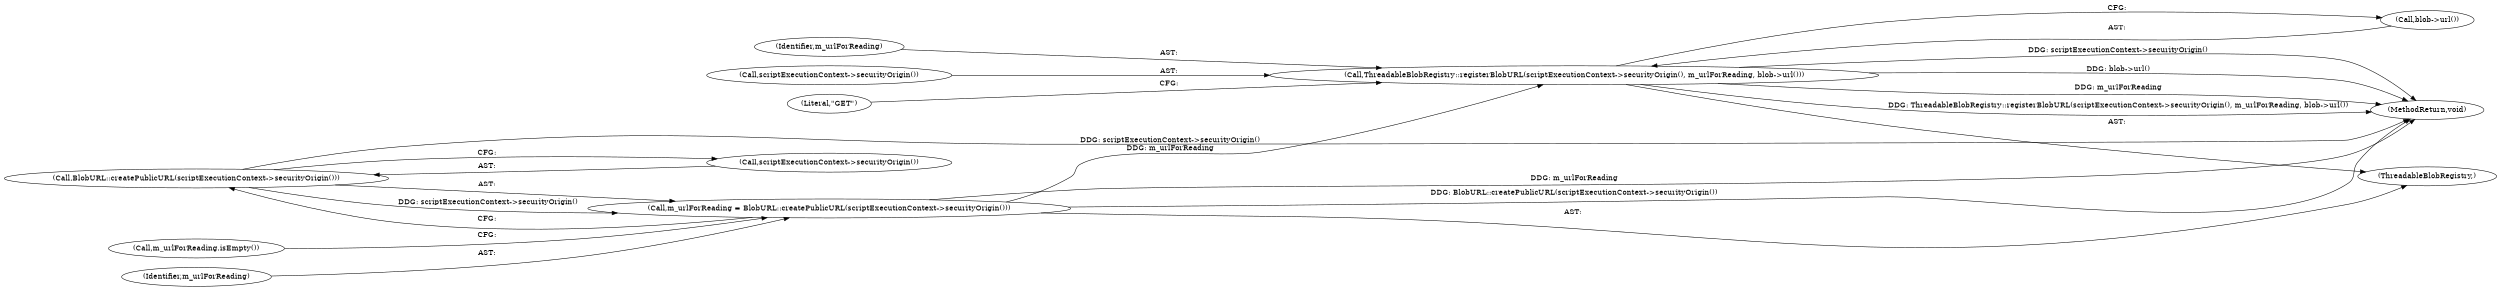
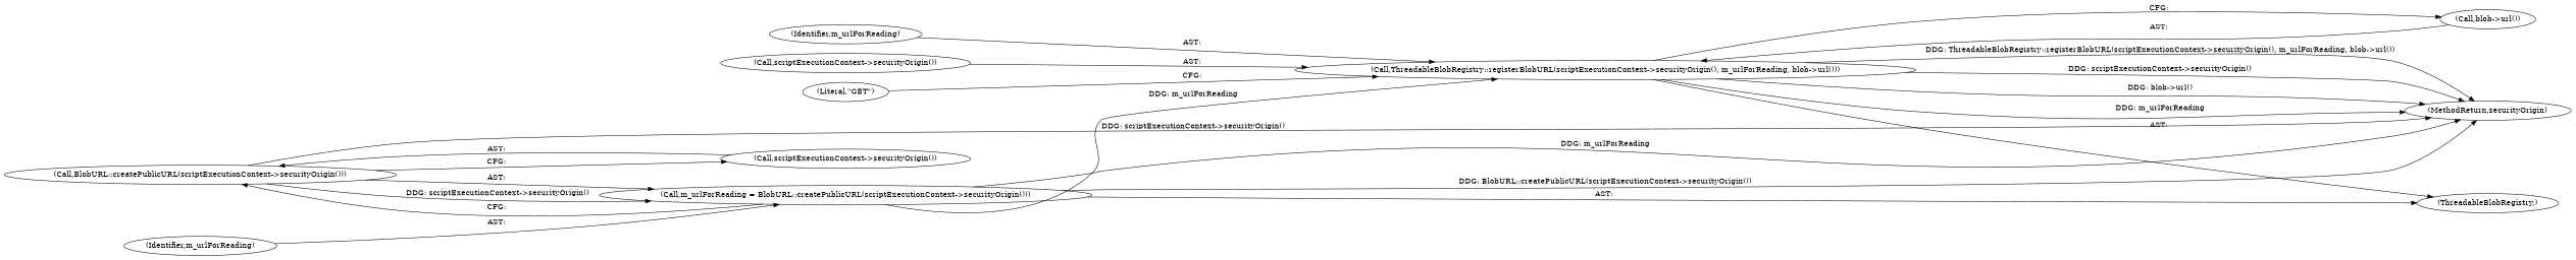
  digraph {
    rankdir=LR
    n1 [label="(Call,BlobURL::createPublicURL(scriptExecutionContext->securityOrigin()))"]
    n2 [label="(Call,m_urlForReading = BlobURL::createPublicURL(scriptExecutionContext->securityOrigin()))"]
-   n3 [label="(MethodReturn,void)"]
+   n3 [label="(MethodReturn,securityOrigin)"]
    n4 [label="(Call,scriptExecutionContext->securityOrigin())"]
    n5 [label="(Call,ThreadableBlobRegistry::registerBlobURL(scriptExecutionContext->securityOrigin(), m_urlForReading, blob->url()))"]
    n6 [label="(ThreadableBlobRegistry,)"]
    n7 [label="(Call,blob->url())"]
    n8 [label="(Identifier,m_urlForReading)"]
-   n9 [label="(Call,m_urlForReading.isEmpty())"]
    n10 [label="(Call,scriptExecutionContext->securityOrigin())"]
    n11 [label="(Literal,\"GET\")"]
    n12 [label="(Identifier,m_urlForReading)"]
    n1 -> n2 [label="AST: "]
    n1 -> n2 [label="DDG: scriptExecutionContext->securityOrigin()"]
    n1 -> n3 [label="DDG: scriptExecutionContext->securityOrigin()"]
    n1 -> n4 [label="CFG: "]
    n2 -> n1 [label="CFG: "]
    n2 -> n3 [label="DDG: m_urlForReading"]
    n2 -> n3 [label="DDG: BlobURL::createPublicURL(scriptExecutionContext->securityOrigin())"]
    n2 -> n5 [label="DDG: m_urlForReading"]
    n2 -> n6 [label="AST: "]
    n4 -> n1 [label="AST: "]
    n5 -> n3 [label="DDG: ThreadableBlobRegistry::registerBlobURL(scriptExecutionContext->securityOrigin(), m_urlForReading, blob->url())"]
    n5 -> n3 [label="DDG: scriptExecutionContext->securityOrigin()"]
    n5 -> n3 [label="DDG: blob->url()"]
    n5 -> n3 [label="DDG: m_urlForReading"]
    n5 -> n6 [label="AST: "]
    n5 -> n7 [label="CFG: "]
    n7 -> n5 [label="AST: "]
    n8 -> n5 [label="AST: "]
-   n9 -> n2 [label="CFG: "]
    n10 -> n5 [label="AST: "]
    n11 -> n5 [label="CFG: "]
    n12 -> n2 [label="AST: "]
  }
